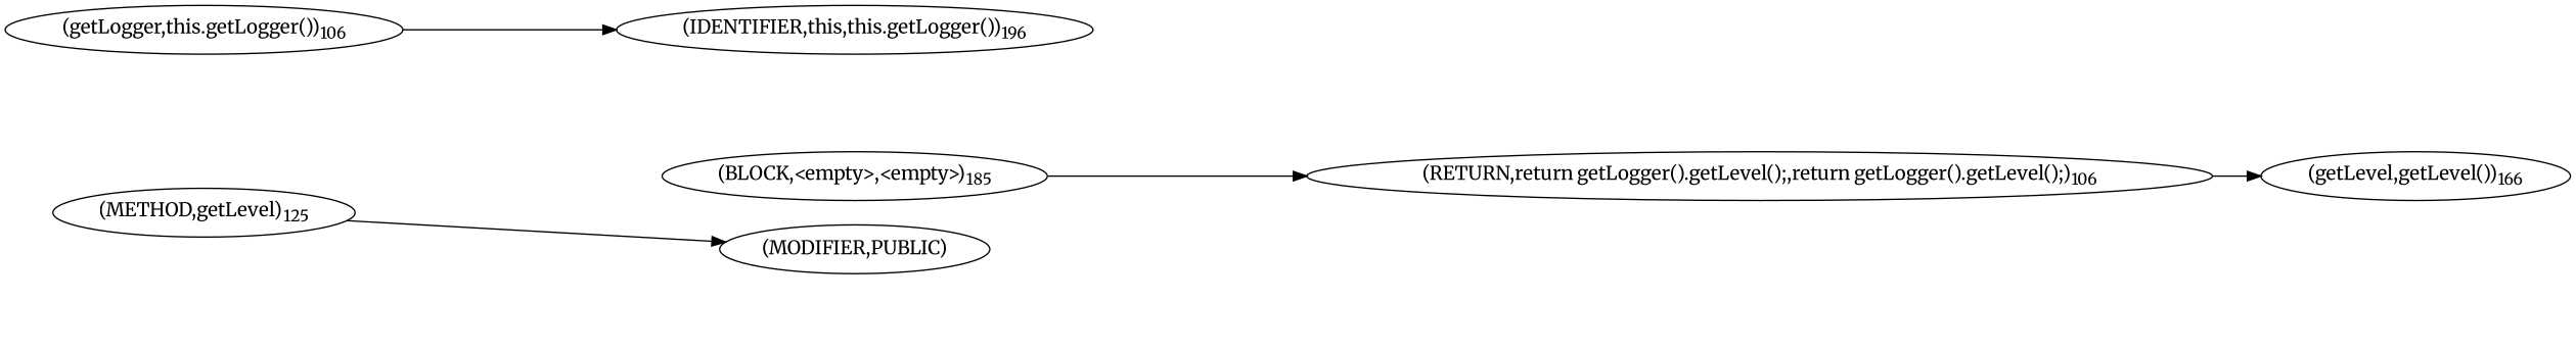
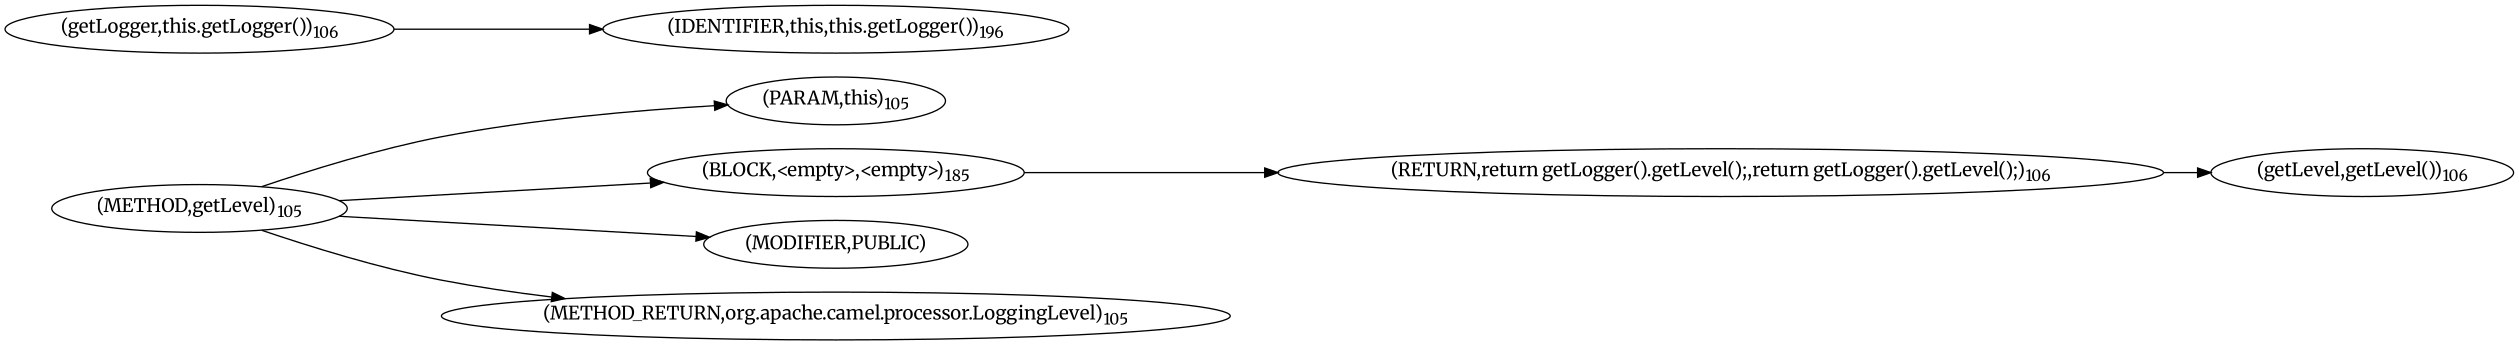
  digraph {
    fontname=Merriweather
    rankdir=LR
    node [fontname=Merriweather]
    edge [fontname=Merriweather]
-   n1 [label=<(METHOD,getLevel)<SUB>125</SUB>>]
+   n1 [label=<(METHOD,getLevel)<SUB>105</SUB>>]
+   n2 [label=<(PARAM,this)<SUB>105</SUB>>]
    n3 [label=<(BLOCK,&lt;empty&gt;,&lt;empty&gt;)<SUB>185</SUB>>]
    n4 [label=<(MODIFIER,PUBLIC)>]
+   n5 [label=<(METHOD_RETURN,org.apache.camel.processor.LoggingLevel)<SUB>105</SUB>>]
    n6 [label=<(RETURN,return getLogger().getLevel();,return getLogger().getLevel();)<SUB>106</SUB>>]
-   n7 [label=<(getLevel,getLevel())<SUB>166</SUB>>]
+   n7 [label=<(getLevel,getLevel())<SUB>106</SUB>>]
    n8 [label=<(getLogger,this.getLogger())<SUB>106</SUB>>]
    n9 [label=<(IDENTIFIER,this,this.getLogger())<SUB>196</SUB>>]
+   n1 -> n2
+   n1 -> n3
    n1 -> n4
+   n1 -> n5
    n3 -> n6
    n6 -> n7
    n8 -> n9
  }
